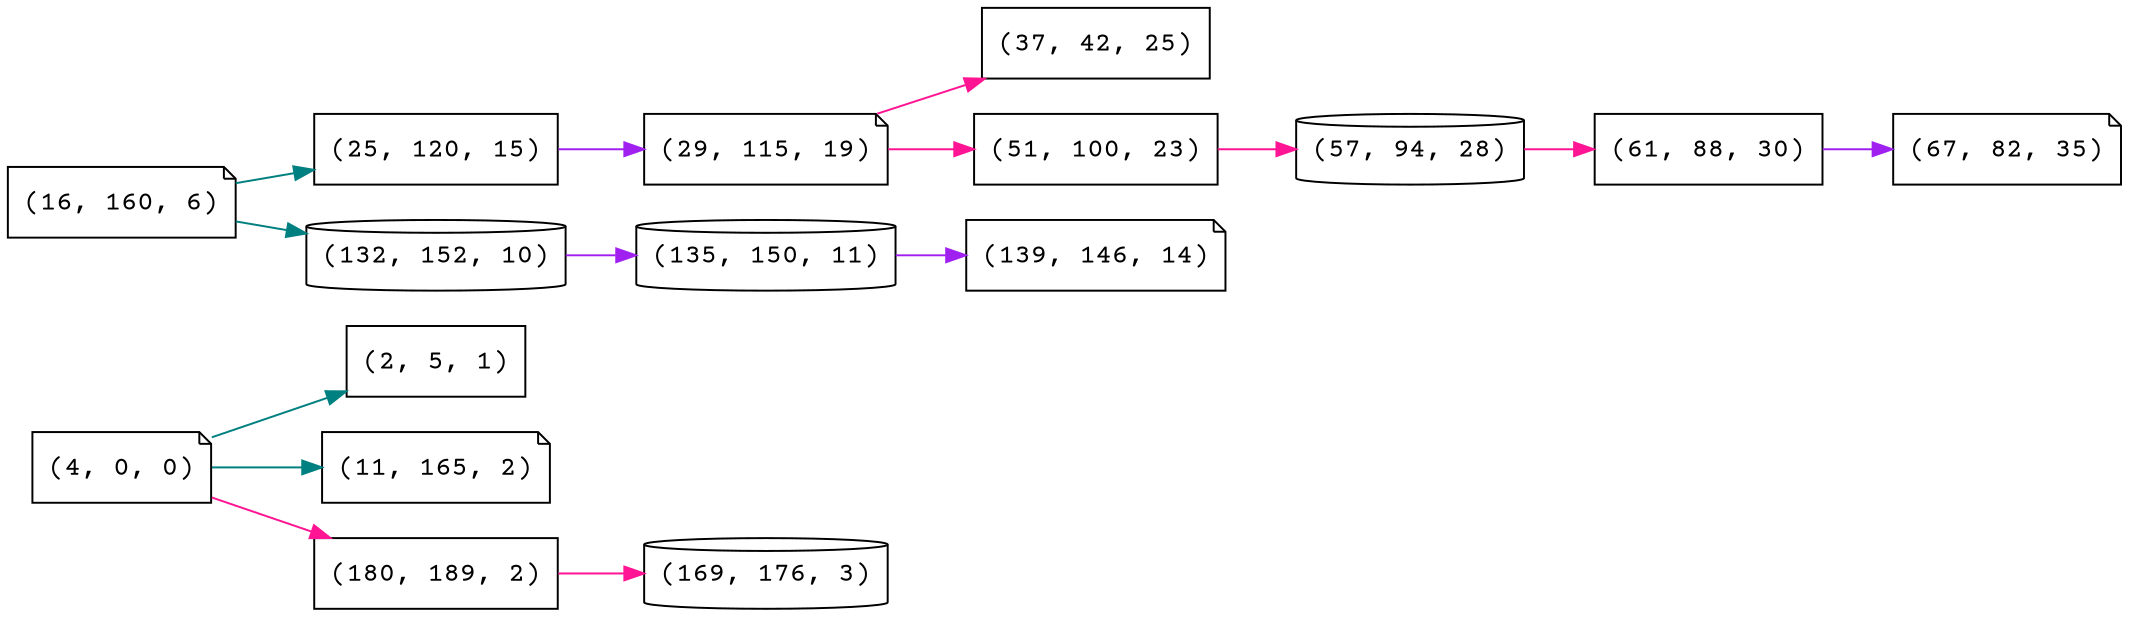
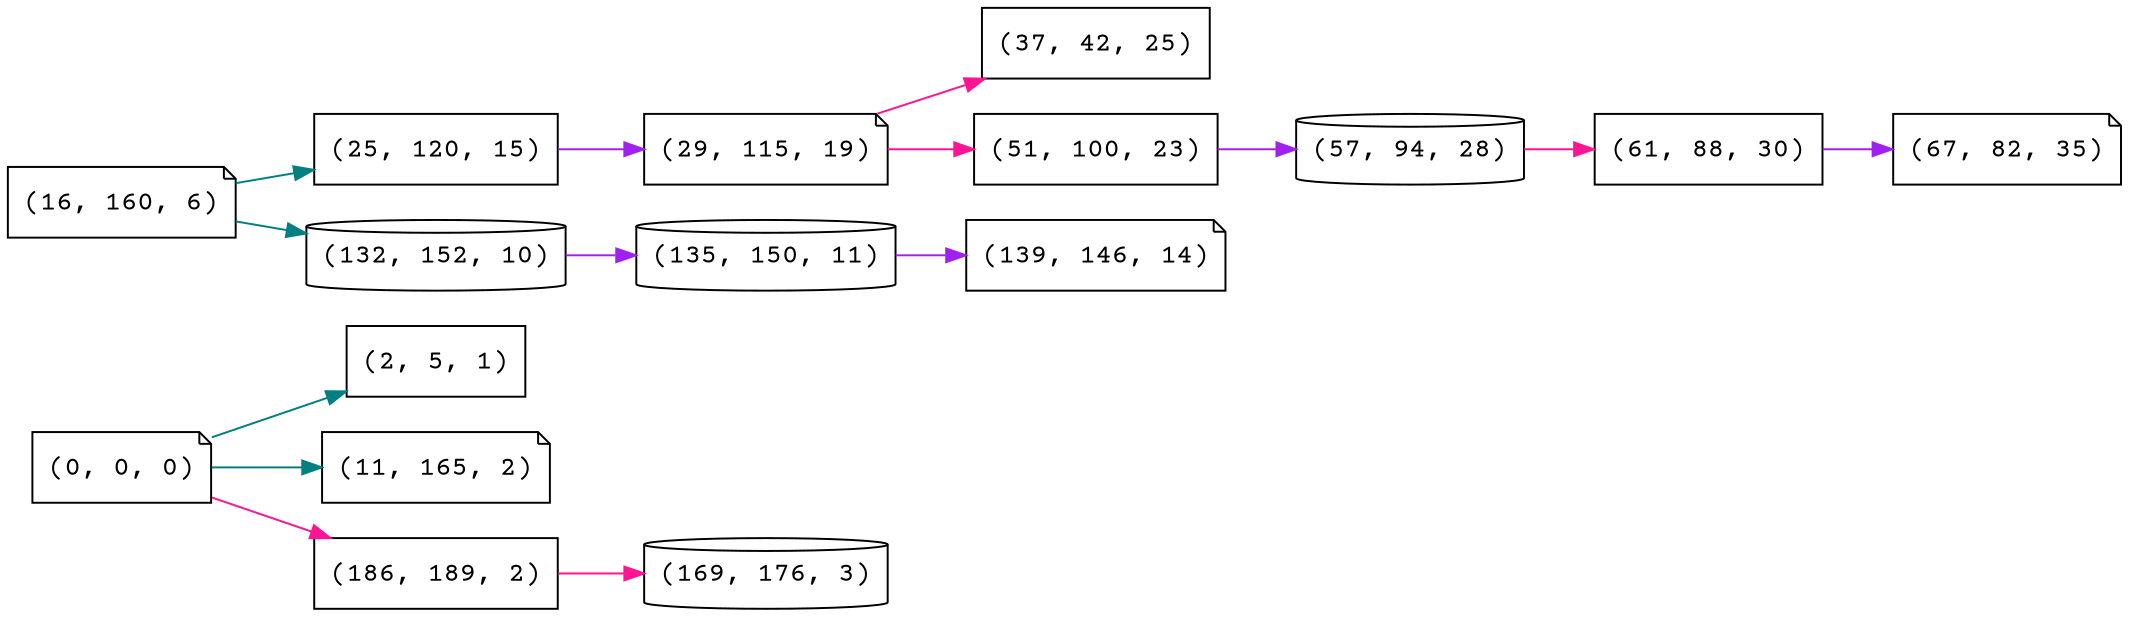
  digraph {
    fontname="Courier Prime"
    rankdir=LR
    node [fontname="Courier Prime" shape=box]
    edge [color=deeppink fontname="Courier Prime"]
    "(2, 5, 1)"
-   "(0, 0, 0)" [shape=note label="(4, 0, 0)"]
+   "(0, 0, 0)" [shape=note]
    "(11, 165, 2)" [shape=note]
-   "(180, 189, 2)"
+   "(180, 189, 2)" [label="(186, 189, 2)"]
    "(169, 176, 3)" [shape=cylinder]
    "(25, 120, 15)"
    "(16, 160, 6)" [shape=note]
    "(132, 152, 10)" [shape=cylinder]
    "(29, 115, 19)" [shape=note]
    "(135, 150, 11)" [shape=cylinder]
    "(37, 42, 25)"
    "(51, 100, 23)"
    "(57, 94, 28)" [shape=cylinder]
    "(61, 88, 30)"
    "(67, 82, 35)" [shape=note]
    "(139, 146, 14)" [shape=note]
    "(0, 0, 0)" -> "(2, 5, 1)" [color=teal]
    "(0, 0, 0)" -> "(11, 165, 2)" [color=teal]
    "(0, 0, 0)" -> "(180, 189, 2)"
    "(180, 189, 2)" -> "(169, 176, 3)"
    "(25, 120, 15)" -> "(29, 115, 19)" [color=purple]
    "(16, 160, 6)" -> "(25, 120, 15)" [color=teal]
    "(16, 160, 6)" -> "(132, 152, 10)" [color=teal]
    "(132, 152, 10)" -> "(135, 150, 11)" [color=purple]
    "(29, 115, 19)" -> "(37, 42, 25)"
    "(29, 115, 19)" -> "(51, 100, 23)"
    "(135, 150, 11)" -> "(139, 146, 14)" [color=purple]
-   "(51, 100, 23)" -> "(57, 94, 28)"
+   "(51, 100, 23)" -> "(57, 94, 28)" [color=purple]
    "(57, 94, 28)" -> "(61, 88, 30)"
    "(61, 88, 30)" -> "(67, 82, 35)" [color=purple]
  }
